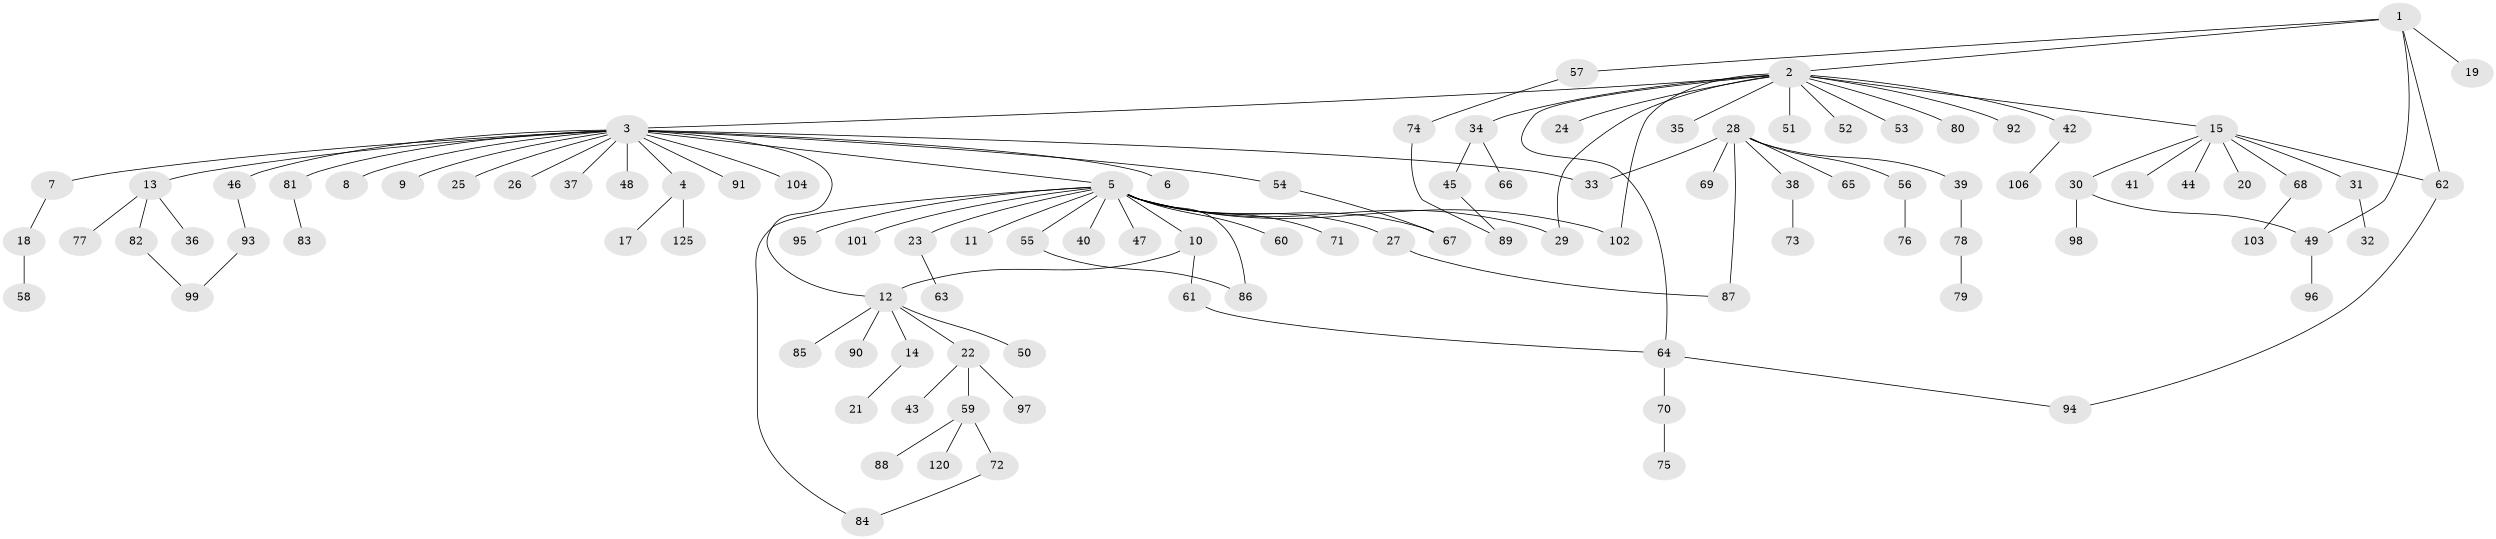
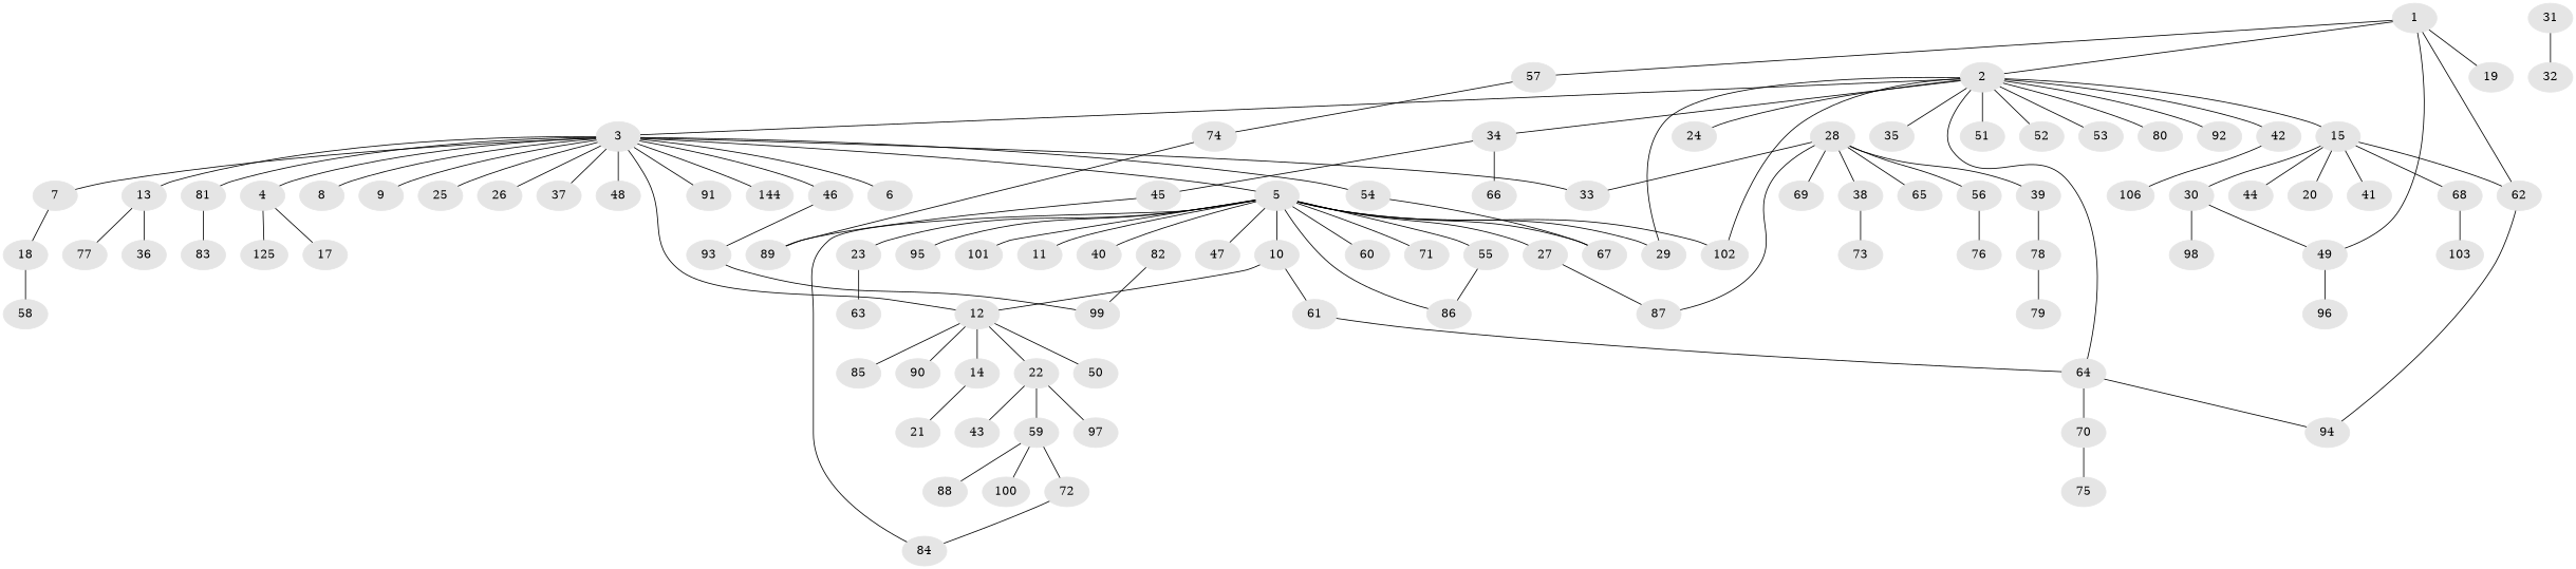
  graph {
    node [color=gray90 style=filled]
    1
    2
    19
    49
    57
    62
    3
    15
    24
    29
    34
    35
    42
    51
    52
    53
    64
    80
    92
    102
    96
    74
    94
    4
    5
    6
    7
    8
    9
    12
    13
    25
    26
    33
    37
    46
    48
    54
    81
    91
-   104
+   104 [label=144]
    20
    30
    31
    41
    44
    68
    45
    66
    106
    70
    17
    n53 [label=125]
    10
    11
    23
    27
    40
    47
    55
    60
    67
    71
    84
    86
    95
    101
    18
    14
    22
    50
    85
    90
    36
    77
    82
    93
    83
    61
    63
    87
    58
    21
    43
    59
    97
    99
    98
    32
    103
    28
    38
    39
    56
    65
    69
    72
    88
-   100 [label=120]
+   100
    73
    78
    76
    89
    79
    75
    1 -- 2
    1 -- 19
    1 -- 49
    1 -- 57
    1 -- 62
    2 -- 3
    2 -- 15
    2 -- 24
    2 -- 29
    2 -- 34
    2 -- 35
    2 -- 42
    2 -- 51
    2 -- 52
    2 -- 53
    2 -- 64
    2 -- 80
    2 -- 92
    2 -- 102
    49 -- 96
    57 -- 74
    62 -- 94
    3 -- 4
    3 -- 5
    3 -- 6
    3 -- 7
    3 -- 8
    3 -- 9
    3 -- 12
    3 -- 13
    3 -- 25
    3 -- 26
    3 -- 33
    3 -- 37
    3 -- 46
    3 -- 48
    3 -- 54
    3 -- 81
    3 -- 91
    3 -- 104
    15 -- 62
    15 -- 20
    15 -- 30
-   15 -- 31
    15 -- 41
    15 -- 44
    15 -- 68
    34 -- 45
    34 -- 66
    42 -- 106
    64 -- 94
    64 -- 70
    74 -- 89
    4 -- 17
    4 -- n53
    5 -- 29
    5 -- 102
    5 -- 10
    5 -- 11
    5 -- 23
    5 -- 27
    5 -- 40
    5 -- 47
    5 -- 55
    5 -- 60
    5 -- 67
    5 -- 71
    5 -- 84
    5 -- 86
    5 -- 95
    5 -- 101
    7 -- 18
    12 -- 14
    12 -- 22
    12 -- 50
    12 -- 85
    12 -- 90
    13 -- 36
    13 -- 77
-   13 -- 82
    46 -- 93
    54 -- 67
    81 -- 83
    30 -- 49
    30 -- 98
    31 -- 32
    68 -- 103
    45 -- 89
    70 -- 75
    10 -- 12
    10 -- 61
    23 -- 63
    27 -- 87
    55 -- 86
    18 -- 58
    14 -- 21
    22 -- 43
    22 -- 59
    22 -- 97
    82 -- 99
    93 -- 99
    61 -- 64
    59 -- 72
    59 -- 88
    59 -- 100
    28 -- 33
    28 -- 87
    28 -- 38
    28 -- 39
    28 -- 56
    28 -- 65
    28 -- 69
    38 -- 73
    39 -- 78
    56 -- 76
    72 -- 84
    78 -- 79
  }
